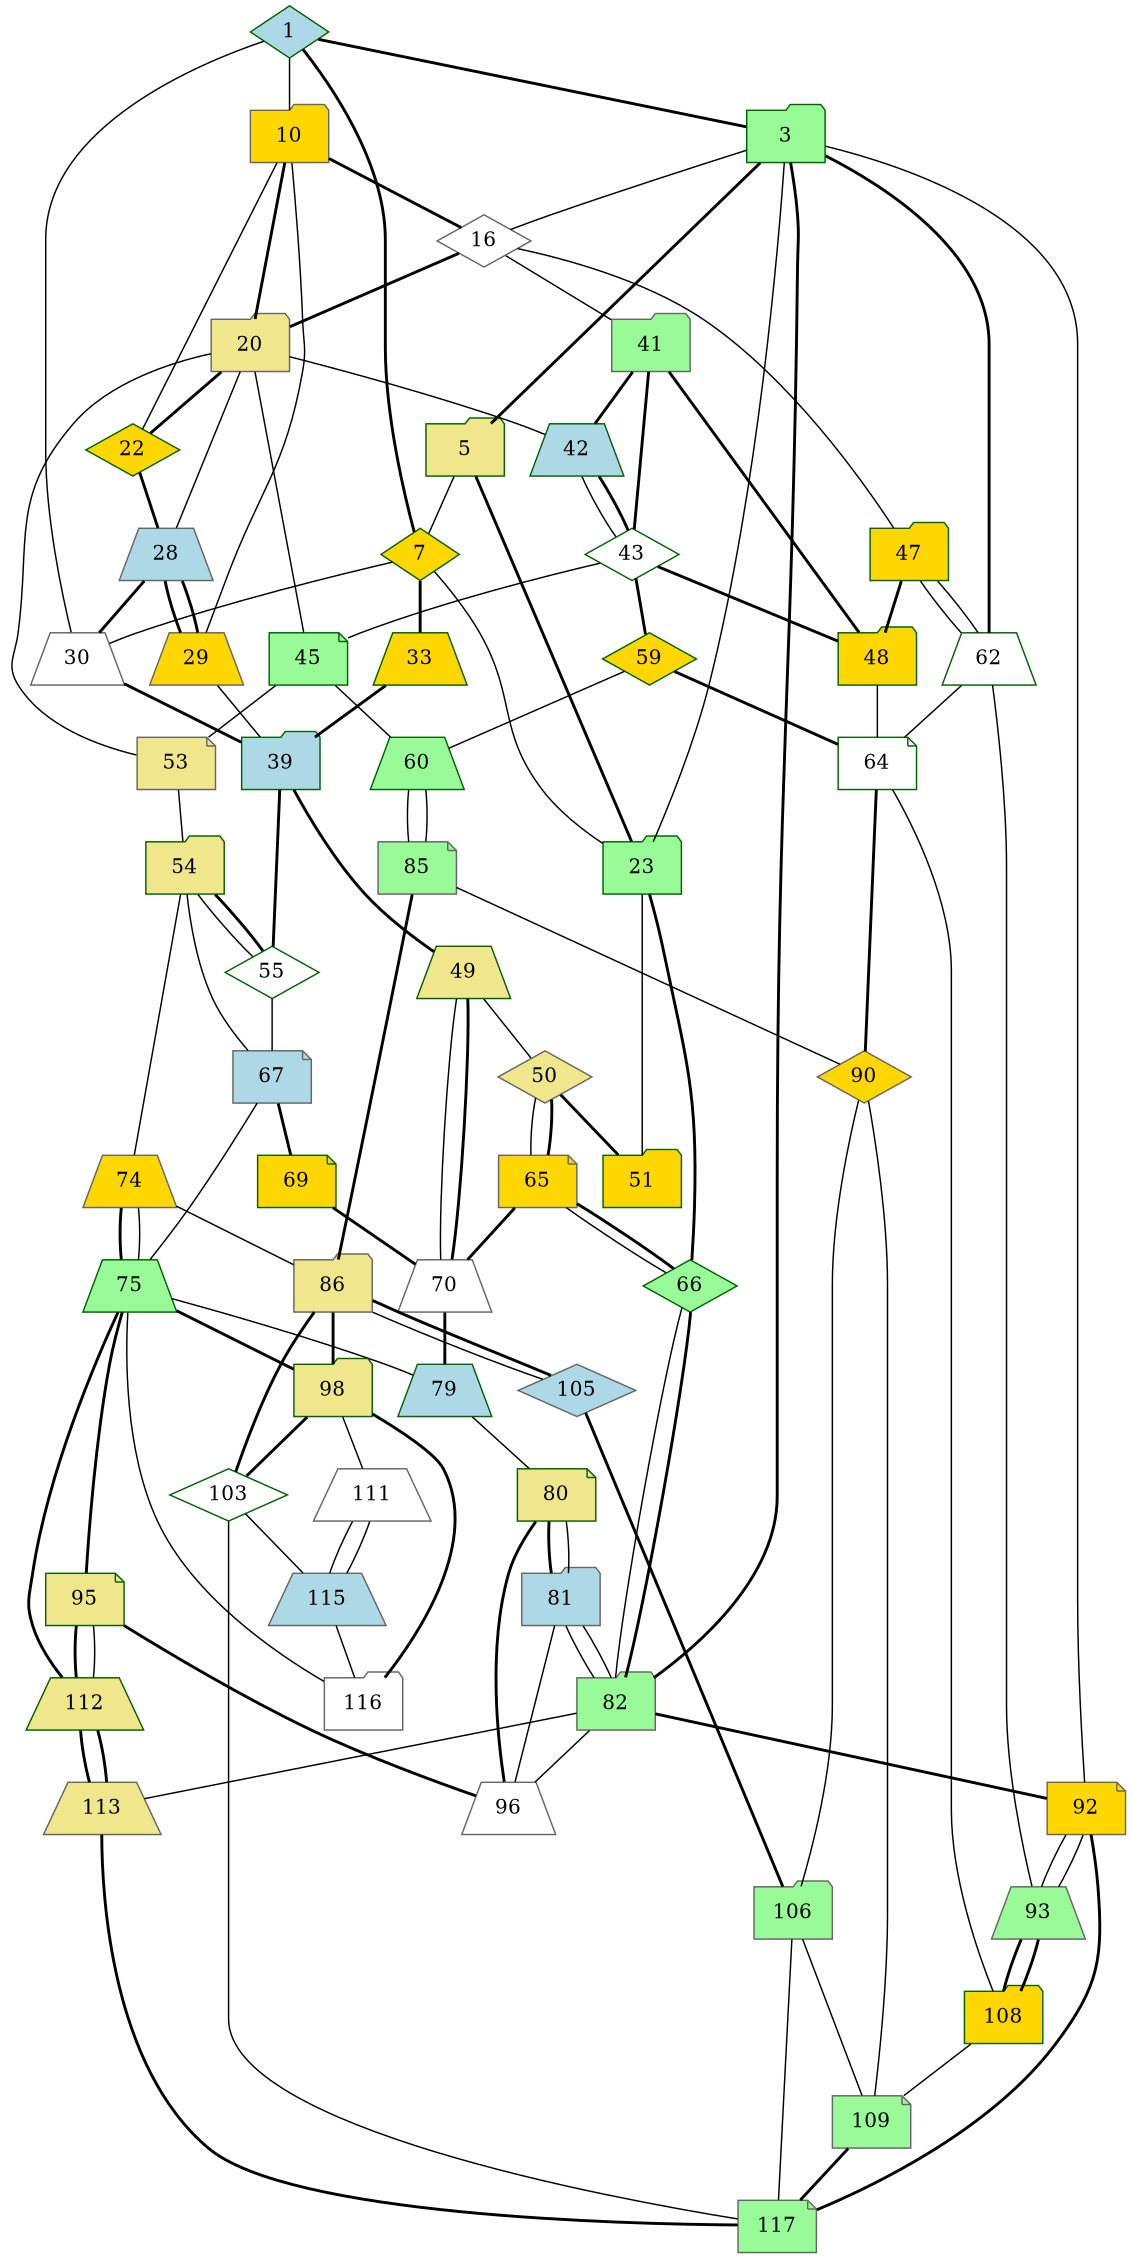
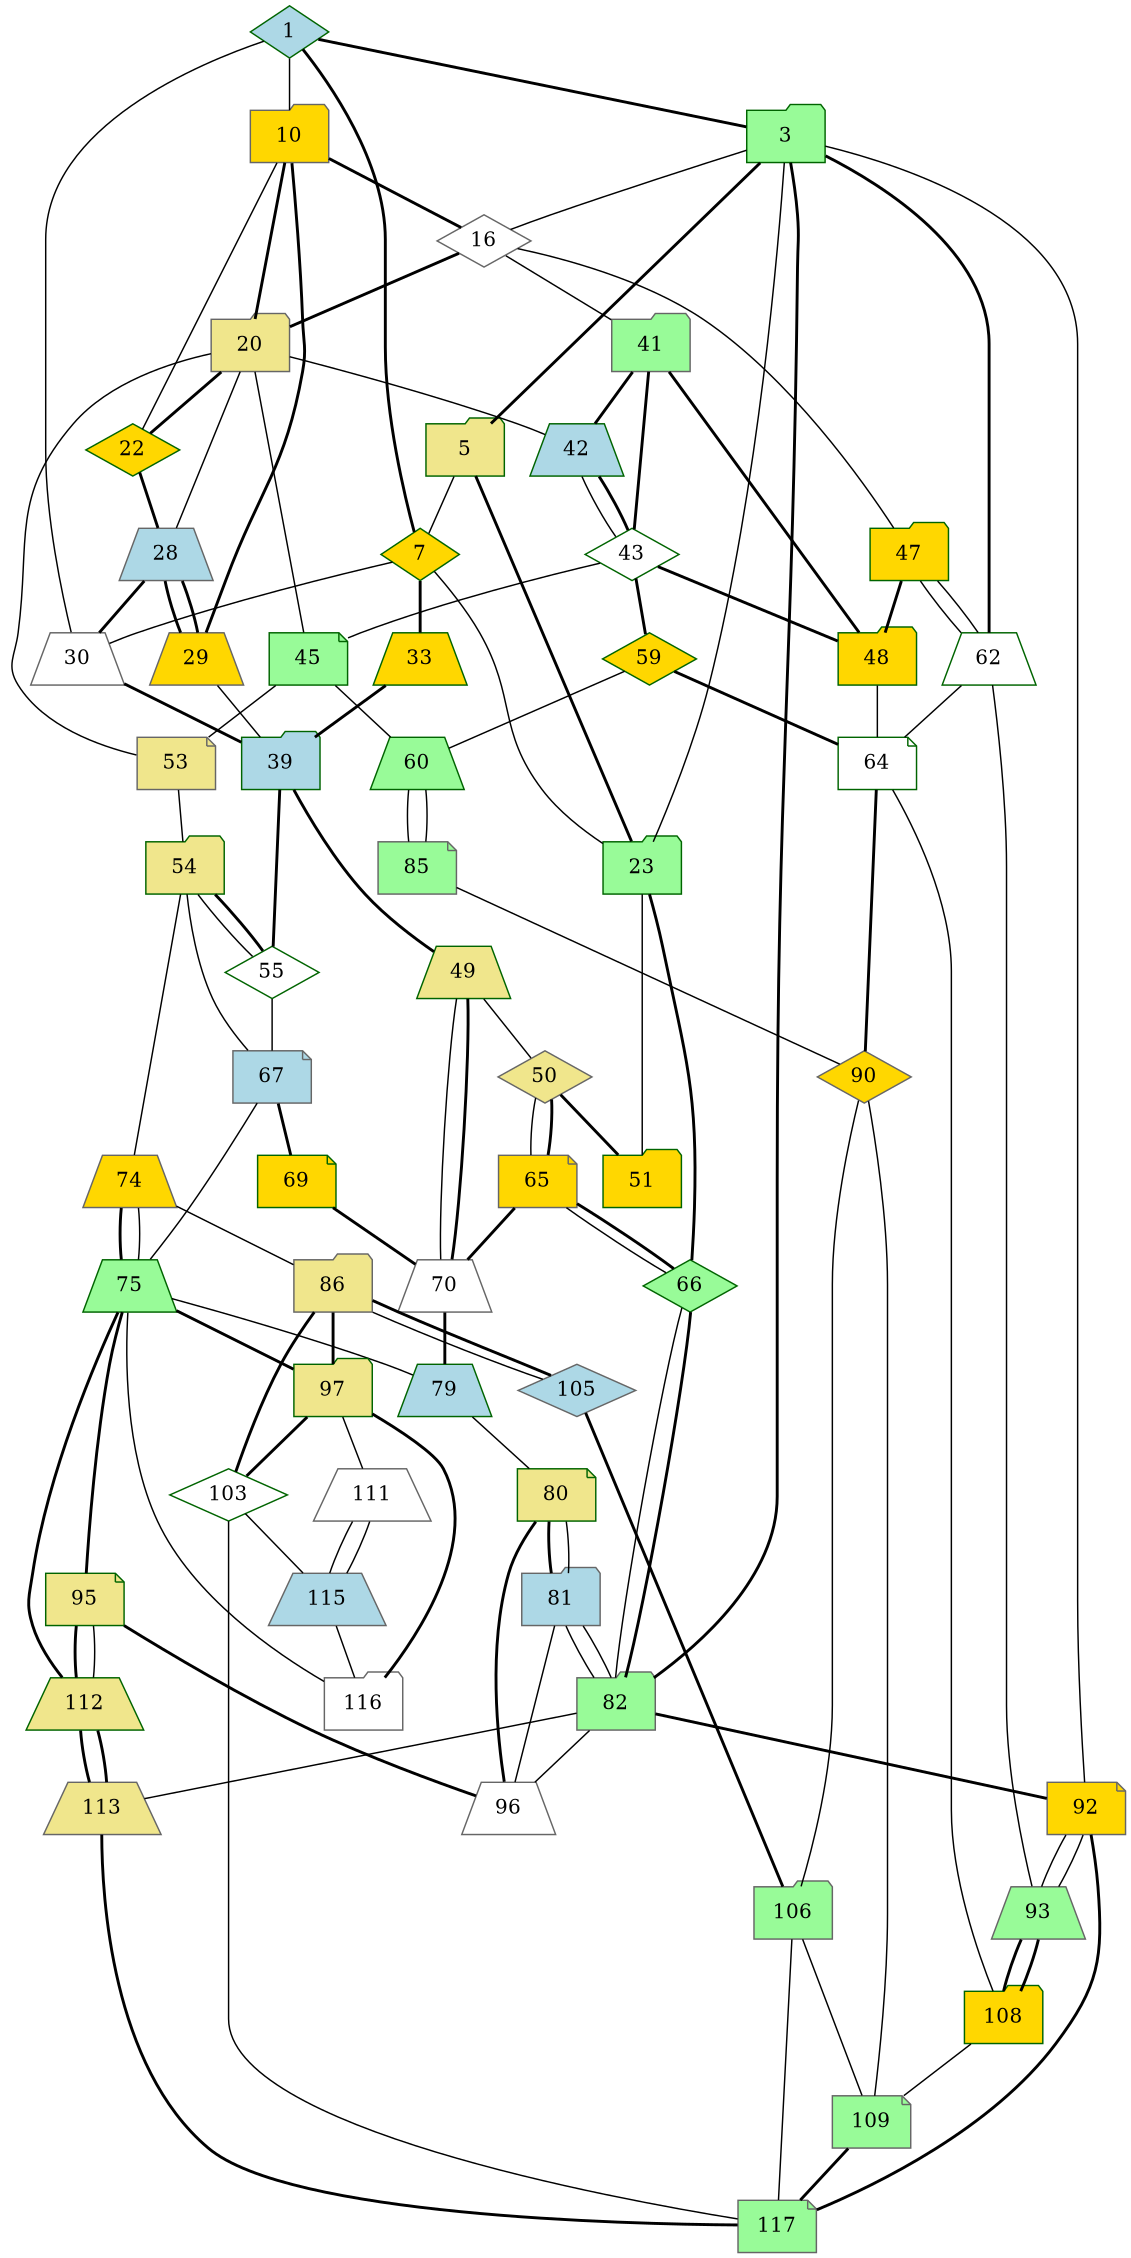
  graph {
    node [color=darkgreen fillcolor=gold shape=folder style=filled]
    edge [style=solid]
    1 [fillcolor=lightblue shape=diamond super="+2+6"]
    3 [fillcolor=palegreen super="+4+19"]
    7 [shape=diamond super="+31+8"]
    10 [color=gray40 super="+11+15"]
    30 [color=gray40 fillcolor=white shape=trapezium super="+32"]
    5 [fillcolor=khaki super="+9"]
    16 [color=gray40 fillcolor=white shape=diamond super="+17"]
    23 [fillcolor=palegreen super="+24+26"]
    62 [fillcolor=white shape=trapezium super="+63"]
    82 [color=gray40 fillcolor=palegreen super="+83"]
    92 [color=gray40 shape=note]
    33 [shape=trapezium]
    20 [color=gray40 fillcolor=khaki super="+21+34"]
    22 [shape=diamond super="+27"]
    29 [color=gray40 shape=trapezium]
    39 [fillcolor=lightblue super="+40"]
    41 [color=gray40 fillcolor=palegreen super="+46"]
    47
    51
    66 [fillcolor=palegreen shape=diamond]
    64 [fillcolor=white shape=note super="+77"]
    93 [color=gray40 fillcolor=palegreen shape=trapezium]
    96 [color=gray40 fillcolor=white shape=trapezium super="+97"]
    113 [color=gray40 fillcolor=khaki shape=trapezium]
    117 [color=gray40 fillcolor=palegreen shape=note super="+120+118"]
    28 [color=gray40 fillcolor=lightblue shape=trapezium super="+37"]
    42 [fillcolor=lightblue shape=trapezium]
    45 [fillcolor=palegreen shape=note super="+57"]
    53 [color=gray40 fillcolor=khaki shape=note]
    43 [fillcolor=white shape=diamond super="+44"]
    48 [super="+61"]
    60 [fillcolor=palegreen shape=trapezium]
    54 [fillcolor=khaki super="+73"]
    49 [fillcolor=khaki shape=trapezium]
    55 [fillcolor=white shape=diamond super="+56"]
    50 [color=gray40 fillcolor=khaki shape=diamond]
    70 [color=gray40 fillcolor=white shape=trapezium super="+71"]
    67 [color=gray40 fillcolor=lightblue shape=note super="+68+72"]
    59 [shape=diamond]
    85 [color=gray40 fillcolor=palegreen shape=note]
    90 [color=gray40 shape=diamond super="+91"]
    108
    65 [color=gray40 shape=note]
    79 [fillcolor=lightblue shape=trapezium]
    74 [color=gray40 shape=trapezium]
    69 [shape=note]
    75 [fillcolor=palegreen shape=trapezium super="+78"]
    86 [color=gray40 fillcolor=khaki super="+87"]
    106 [color=gray40 fillcolor=palegreen super="+107"]
    109 [color=gray40 fillcolor=palegreen shape=note super="+110"]
    95 [fillcolor=khaki shape=note]
-   98 [fillcolor=khaki super="+104+99"]
+   98 [fillcolor=khaki super="+104+99" label=97]
    112 [fillcolor=khaki shape=trapezium]
    116 [color=gray40 fillcolor=white]
    80 [fillcolor=khaki shape=note]
    103 [fillcolor=white shape=diamond super="+119"]
    105 [color=gray40 fillcolor=lightblue shape=diamond]
    111 [color=gray40 fillcolor=white shape=trapezium]
    81 [color=gray40 fillcolor=lightblue]
    115 [color=gray40 fillcolor=lightblue shape=trapezium]
    1 -- 3 [style=bold]
    1 -- 7 [style=bold]
    1 -- 10 [weight=2]
    1 -- 30
    3 -- 5 [style=bold]
    3 -- 16
    3 -- 23
    3 -- 62 [style=bold]
    3 -- 82 [style=bold]
    3 -- 92
    7 -- 30
    7 -- 23
    7 -- 33 [style=bold weight=2]
    10 -- 16 [style=bold]
    10 -- 20 [style=bold]
    10 -- 22 [weight=2]
-   10 -- 29
+   10 -- 29 [style=bold]
    30 -- 39 [style=bold]
    5 -- 7
    5 -- 23 [style=bold]
    16 -- 20 [style=bold]
    16 -- 41
    16 -- 47
    23 -- 51 [weight=2]
    23 -- 66 [style=bold]
    62 -- 64
    62 -- 93
    82 -- 92 [style=bold]
    82 -- 96
    82 -- 113
    92 -- 93
    92 -- 93
    92 -- 117 [style=bold]
    33 -- 39 [style=bold]
    20 -- 22 [style=bold]
    20 -- 28
    20 -- 42
    20 -- 45
    20 -- 53
    22 -- 28 [style=bold]
    29 -- 39
    39 -- 49 [style=bold]
    39 -- 55 [style=bold]
    41 -- 42 [style=bold]
    41 -- 43 [style=bold]
    41 -- 48 [style=bold]
    47 -- 62
    47 -- 62
    47 -- 48 [style=bold]
    66 -- 82
    66 -- 82 [style=bold]
    64 -- 90 [style=bold]
    64 -- 108
    93 -- 108 [style=bold]
    93 -- 108 [style=bold]
    113 -- 117 [style=bold]
    28 -- 30 [style=bold]
    28 -- 29 [style=bold]
    28 -- 29 [style=bold]
    42 -- 43
    42 -- 43 [style=bold]
    45 -- 53
    45 -- 60
    53 -- 54
    43 -- 45
    43 -- 48 [style=bold]
    43 -- 59 [style=bold]
    48 -- 64
    60 -- 85
    60 -- 85
    54 -- 55
    54 -- 55 [style=bold]
    54 -- 67
    54 -- 74
    49 -- 50
    49 -- 70
    49 -- 70 [style=bold]
    55 -- 67 [weight=2]
    50 -- 51 [style=bold]
    50 -- 65
    50 -- 65 [style=bold]
    70 -- 79 [style=bold]
    67 -- 69 [style=bold]
    67 -- 75
    59 -- 64 [style=bold]
    59 -- 60
    85 -- 90
-   85 -- 86 [style=bold]
    90 -- 106
    90 -- 109
    108 -- 109
    65 -- 66
    65 -- 66 [style=bold]
    65 -- 70 [style=bold]
    79 -- 80
    74 -- 75 [style=bold]
    74 -- 75
    74 -- 86
    69 -- 70 [style=bold weight=2]
    75 -- 79
    75 -- 95 [style=bold]
    75 -- 98 [style=bold]
    75 -- 112 [style=bold]
    75 -- 116
    86 -- 98 [style=bold]
    86 -- 103 [style=bold]
    86 -- 105 [weight=2]
    86 -- 105 [style=bold]
    106 -- 117
    106 -- 109
    109 -- 117 [style=bold]
    95 -- 96 [style=bold]
    95 -- 112 [style=bold]
    95 -- 112
    98 -- 116 [style=bold]
    98 -- 103 [style=bold]
    98 -- 111 [weight=2]
    112 -- 113 [style=bold]
    112 -- 113 [style=bold]
    80 -- 96 [style=bold]
    80 -- 81 [style=bold]
    80 -- 81
    103 -- 117
    103 -- 115
    105 -- 106 [style=bold]
    111 -- 115
    111 -- 115
    81 -- 82
    81 -- 82
    81 -- 96
    115 -- 116
  }
